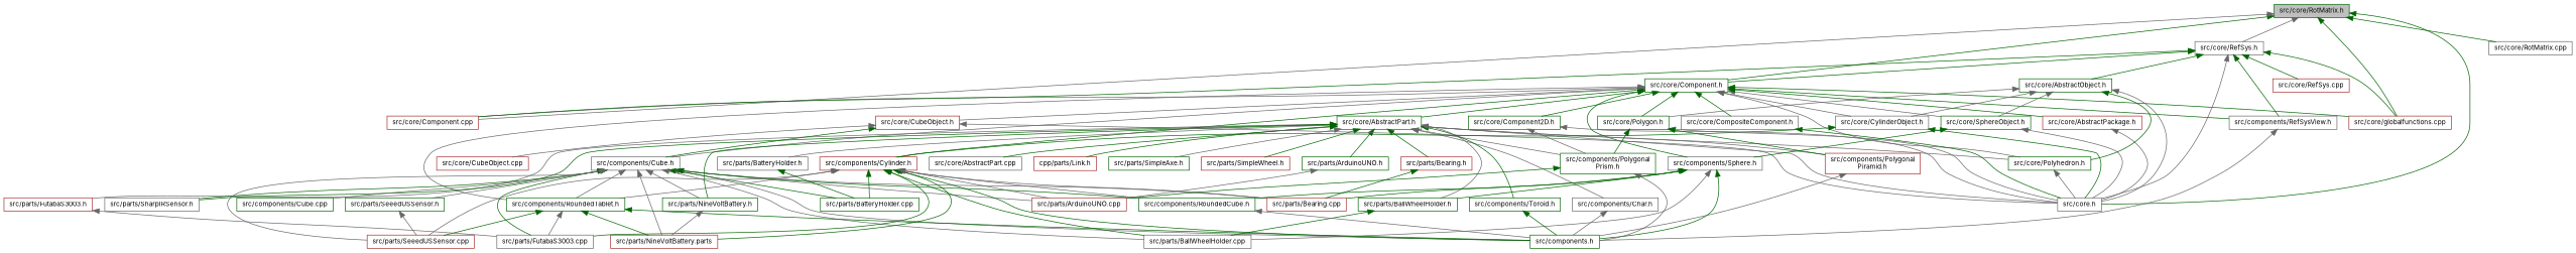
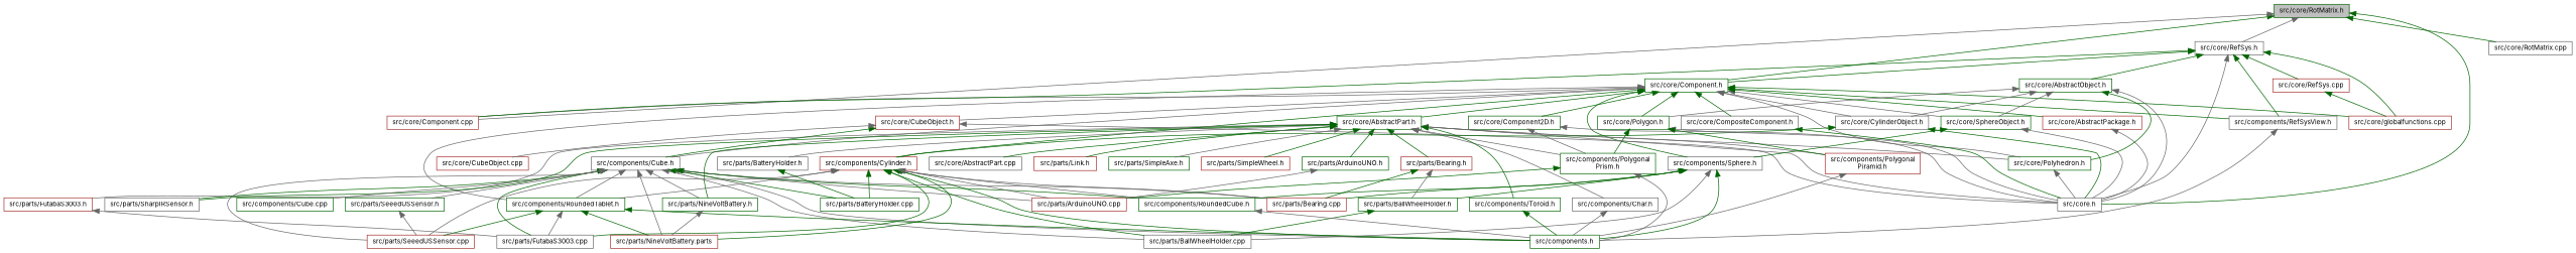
  digraph {
    fontname=Inter
    node [color=darkgreen fillcolor=white fontname=Inter fontsize=10 shape=record style=filled]
    edge [color=gray40 dir=back fontname=Inter fontsize=10 labelfontname=Helvetica labelfontsize=10 style=solid]
    n1 [fillcolor=grey75 fontcolor=black height=0.2 label="src/core/RotMatrix.h" width=0.4]
    n2 [height=0.2 label="src/core/Component.h" width=0.4]
    n3 [color=gray40 height=0.2 label="src/core.h" width=0.4]
    n4 [color=brown height=0.2 label="src/core/Component.cpp" width=0.4]
    n5 [color=brown height=0.2 label="src/core/globalfunctions.cpp" width=0.4]
    n6 [color=gray40 height=0.2 label="src/core/RefSys.h" width=0.4]
    n7 [color=gray40 height=0.2 label="src/core/RotMatrix.cpp" width=0.4]
    n8 [height=0.2 label="src/core/AbstractPart.h" width=0.4]
    n9 [color=brown height=0.2 label="src/core/CubeObject.h" width=0.4]
    n10 [color=gray40 height=0.2 label="src/components/Cube.h" width=0.4]
    n11 [color=gray40 height=0.2 label="src/core/CylinderObject.h" width=0.4]
    n12 [color=brown height=0.2 label="src/components/Cylinder.h" width=0.4]
    n13 [color=gray40 height=0.2 label="src/components/RefSysView.h" width=0.4]
    n14 [color=gray40 height=0.2 label="src/components/Sphere.h" width=0.4]
    n15 [height=0.2 label="src/core/SphereObject.h" width=0.4]
    n16 [color=brown height=0.2 label="src/core/AbstractPackage.h" width=0.4]
    n17 [height=0.2 label="src/core/Component2D.h" width=0.4]
    n18 [color=gray40 height=0.2 label="src/core/CompositeComponent.h" width=0.4]
    n19 [height=0.2 label="src/core/Polygon.h" width=0.4]
    n20 [height=0.2 label="src/core/Polyhedron.h" width=0.4]
    n21 [height=0.2 label="src/components/RoundedTablet.h" width=0.4]
    n22 [height=0.2 label="src/core/AbstractObject.h" width=0.4]
    n23 [color=brown height=0.2 label="src/core/RefSys.cpp" width=0.4]
    n24 [color=gray40 height=0.2 label="src/components/Char.h" width=0.4]
    n25 [color=brown height=0.2 label="src/components/Polygonal\lPiramid.h" width=0.4]
    n26 [height=0.2 label="src/components/Polygonal\lPrism.h" width=0.4]
    n27 [height=0.2 label="src/components/Toroid.h" width=0.4]
    n28 [color=gray40 height=0.2 label="src/core/AbstractPart.cpp" width=0.4]
    n29 [height=0.2 label="src/parts/ArduinoUNO.h" width=0.4]
    n30 [height=0.2 label="src/parts/BallWheelHolder.h" width=0.4]
    n31 [color=gray40 height=0.2 label="src/parts/BatteryHolder.h" width=0.4]
    n32 [color=brown height=0.2 label="src/parts/Bearing.h" width=0.4]
    n33 [color=brown height=0.2 label="src/parts/FutabaS3003.h" width=0.4]
-   n34 [color=brown height=0.2 label="cpp/parts/Link.h" width=0.4]
+   n34 [color=brown height=0.2 label="src/parts/Link.h" width=0.4]
    n35 [height=0.2 label="src/parts/NineVoltBattery.h" width=0.4]
    n36 [color=gray40 height=0.2 label="src/parts/SharpIRSensor.h" width=0.4]
    n37 [height=0.2 label="src/parts/SimpleAxe.h" width=0.4]
    n38 [color=brown height=0.2 label="src/parts/SimpleWheel.h" width=0.4]
    n39 [color=brown height=0.2 label="src/core/CubeObject.cpp" width=0.4]
    n40 [height=0.2 label="src/parts/SeeedUSSensor.h" width=0.4]
    n41 [height=0.2 label="src/components.h" width=0.4]
    n42 [color=brown height=0.2 label="src/parts/ArduinoUNO.cpp" width=0.4]
    n43 [color=gray40 height=0.2 label="src/parts/BallWheelHolder.cpp" width=0.4]
    n44 [height=0.2 label="src/parts/BatteryHolder.cpp" width=0.4]
    n45 [color=brown height=0.2 label="src/parts/Bearing.cpp" width=0.4]
    n46 [color=gray40 height=0.2 label="src/parts/FutabaS3003.cpp" width=0.4]
    n47 [color=brown height=0.2 label="src/parts/NineVoltBattery.parts" width=0.4]
    n48 [color=brown height=0.2 label="src/parts/SeeedUSSensor.cpp" width=0.4]
    n49 [height=0.2 label="src/components/Cube.cpp" width=0.4]
    n50 [height=0.2 label="src/components/RoundedCube.h" width=0.4]
    n1 -> n2 [color=darkgreen]
    n1 -> n3 [color=darkgreen]
    n1 -> n4
-   n1 -> n5 [color=darkgreen]
+   n23 -> n5 [color=darkgreen]
    n1 -> n6
    n1 -> n7 [color=darkgreen]
    n2 -> n4
    n2 -> n5 [color=darkgreen]
    n2 -> n8 [color=darkgreen]
    n2 -> n9
    n2 -> n10
    n2 -> n11
    n2 -> n12 [color=darkgreen]
    n2 -> n13 [color=darkgreen]
    n2 -> n14 [color=darkgreen]
    n2 -> n15
    n2 -> n16 [color=darkgreen]
    n2 -> n17 [color=darkgreen]
    n2 -> n18 [color=darkgreen]
    n2 -> n19 [color=darkgreen]
    n2 -> n20
    n2 -> n21
    n6 -> n2 [color=darkgreen]
    n6 -> n3
    n6 -> n4 [color=darkgreen]
    n6 -> n5 [color=darkgreen]
    n6 -> n13 [color=darkgreen]
    n6 -> n22 [color=darkgreen]
    n6 -> n23 [color=darkgreen]
    n8 -> n3
    n8 -> n20
    n8 -> n24
    n8 -> n25
    n8 -> n26
    n8 -> n27 [color=darkgreen]
    n8 -> n28 [color=darkgreen]
    n8 -> n29 [color=darkgreen]
-   n8 -> n30
+   n32 -> n30
    n8 -> n31
    n8 -> n32 [color=darkgreen]
    n8 -> n33
    n8 -> n34 [color=darkgreen]
    n8 -> n35 [color=darkgreen]
    n8 -> n36 [color=darkgreen]
    n8 -> n37
    n8 -> n38 [color=darkgreen]
    n9 -> n3
    n9 -> n10 [color=darkgreen]
    n9 -> n39
    n10 -> n21
    n10 -> n35
    n10 -> n36 [color=darkgreen]
    n10 -> n40
    n10 -> n41
    n10 -> n42
    n10 -> n43
    n10 -> n44 [color=darkgreen]
    n10 -> n45
    n10 -> n46 [color=darkgreen]
    n10 -> n47
    n10 -> n48
    n10 -> n49
    n10 -> n50 [color=darkgreen]
    n11 -> n3 [color=darkgreen]
    n11 -> n12 [color=darkgreen]
    n12 -> n21
    n12 -> n41 [color=darkgreen]
    n12 -> n42
    n12 -> n43 [color=darkgreen]
    n12 -> n44 [color=darkgreen]
    n12 -> n45
    n12 -> n46 [color=darkgreen]
    n12 -> n47 [color=darkgreen]
    n12 -> n48
    n12 -> n50
    n13 -> n41
    n14 -> n30 [color=darkgreen]
    n14 -> n41 [color=darkgreen]
    n14 -> n43
    n14 -> n45 [color=darkgreen]
    n14 -> n50 [color=darkgreen]
    n15 -> n3
    n15 -> n14 [color=darkgreen]
    n16 -> n3
    n17 -> n3
    n17 -> n26
    n18 -> n3 [color=darkgreen]
    n19 -> n3
    n19 -> n25 [color=darkgreen]
    n19 -> n26 [color=darkgreen]
    n20 -> n3
    n21 -> n41 [color=darkgreen]
    n21 -> n46
    n21 -> n47 [color=darkgreen]
    n21 -> n48 [color=darkgreen]
    n22 -> n3
    n22 -> n11
    n22 -> n15
    n22 -> n19
    n22 -> n20 [color=darkgreen]
    n24 -> n41
    n25 -> n41
    n26 -> n41
    n26 -> n42 [color=darkgreen]
    n27 -> n41 [color=darkgreen]
    n29 -> n42
    n30 -> n43 [color=darkgreen]
    n31 -> n44 [color=darkgreen]
    n32 -> n45 [color=darkgreen]
    n33 -> n46
    n35 -> n47
    n40 -> n48
    n50 -> n41
  }
